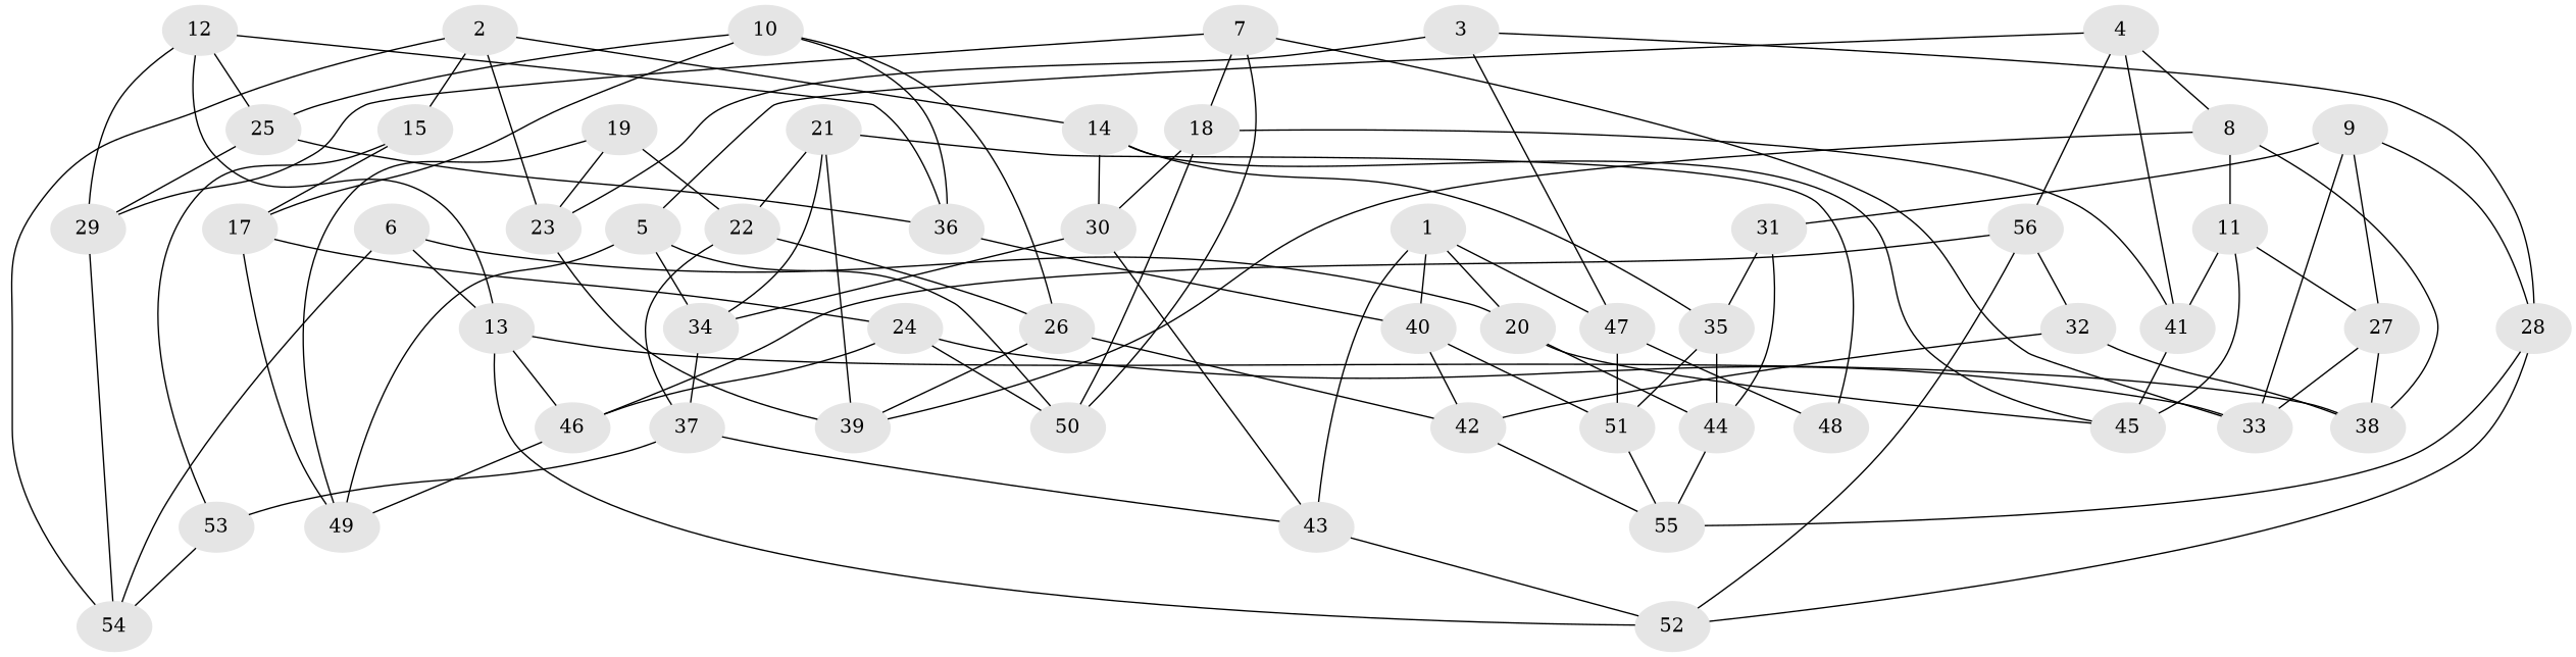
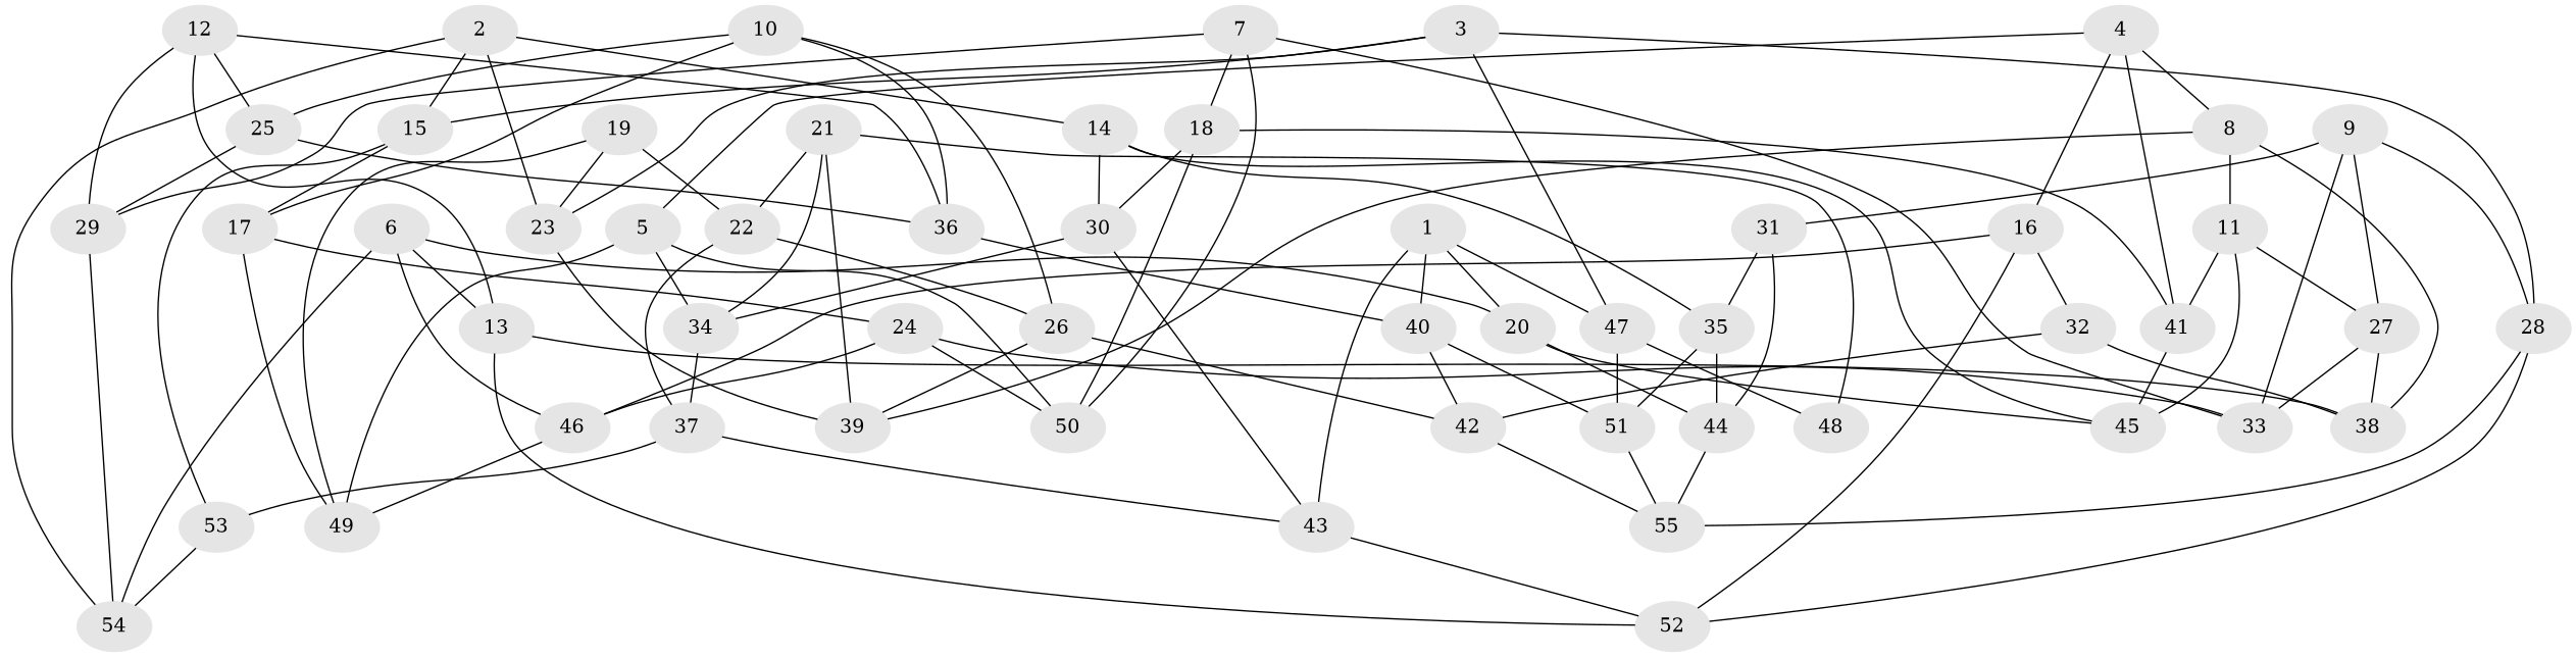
  graph {
    node [color=gray90 style=filled]
    1
    20
    40
    43
    47
    45
    44
    42
    51
    52
    48
    2
    14
    15
    23
    54
    30
    35
    17
    53
    39
    3
    28
    55
    4
    5
    8
-   16 [label=56]
+   16
    41
    34
    49
    50
    11
    38
    46
    32
    37
    6
    13
    7
    18
    29
    33
    27
    9
    31
    10
    25
    26
    36
    24
    12
    19
    22
    21
    1 -- 20
    1 -- 40
    1 -- 43
    1 -- 47
    20 -- 45
    20 -- 44
    40 -- 42
    40 -- 51
    43 -- 52
    47 -- 51
    47 -- 48
    44 -- 55
    42 -- 55
    51 -- 55
    2 -- 14
    2 -- 15
    2 -- 23
    2 -- 54
    14 -- 45
    14 -- 30
    14 -- 35
    15 -- 17
    15 -- 53
    23 -- 39
    30 -- 43
    30 -- 34
    35 -- 44
    35 -- 51
    17 -- 49
    17 -- 24
    53 -- 54
    3 -- 47
+   3 -- 15
    3 -- 23
    3 -- 28
    28 -- 52
    28 -- 55
    4 -- 5
    4 -- 8
    4 -- 16
    4 -- 41
    5 -- 34
    5 -- 49
    5 -- 50
    8 -- 39
    8 -- 11
    8 -- 38
    16 -- 52
    16 -- 46
    16 -- 32
    41 -- 45
    34 -- 37
    11 -- 45
    11 -- 41
    11 -- 27
    46 -- 49
    32 -- 42
    32 -- 38
    37 -- 43
    37 -- 53
    6 -- 20
    6 -- 54
-   13 -- 46
+   6 -- 46
    6 -- 13
    13 -- 52
    13 -- 38
    7 -- 50
    7 -- 18
    7 -- 29
    7 -- 33
    18 -- 30
    18 -- 41
    18 -- 50
    29 -- 54
    27 -- 38
    27 -- 33
    9 -- 28
    9 -- 33
    9 -- 27
    9 -- 31
    31 -- 44
    31 -- 35
    10 -- 17
    10 -- 25
    10 -- 26
    10 -- 36
    25 -- 29
    25 -- 36
    26 -- 42
    26 -- 39
    36 -- 40
    24 -- 50
    24 -- 46
    24 -- 33
    12 -- 13
    12 -- 29
    12 -- 25
    12 -- 36
    19 -- 23
    19 -- 49
    19 -- 22
    22 -- 37
    22 -- 26
    21 -- 48
    21 -- 39
    21 -- 34
    21 -- 22
  }
